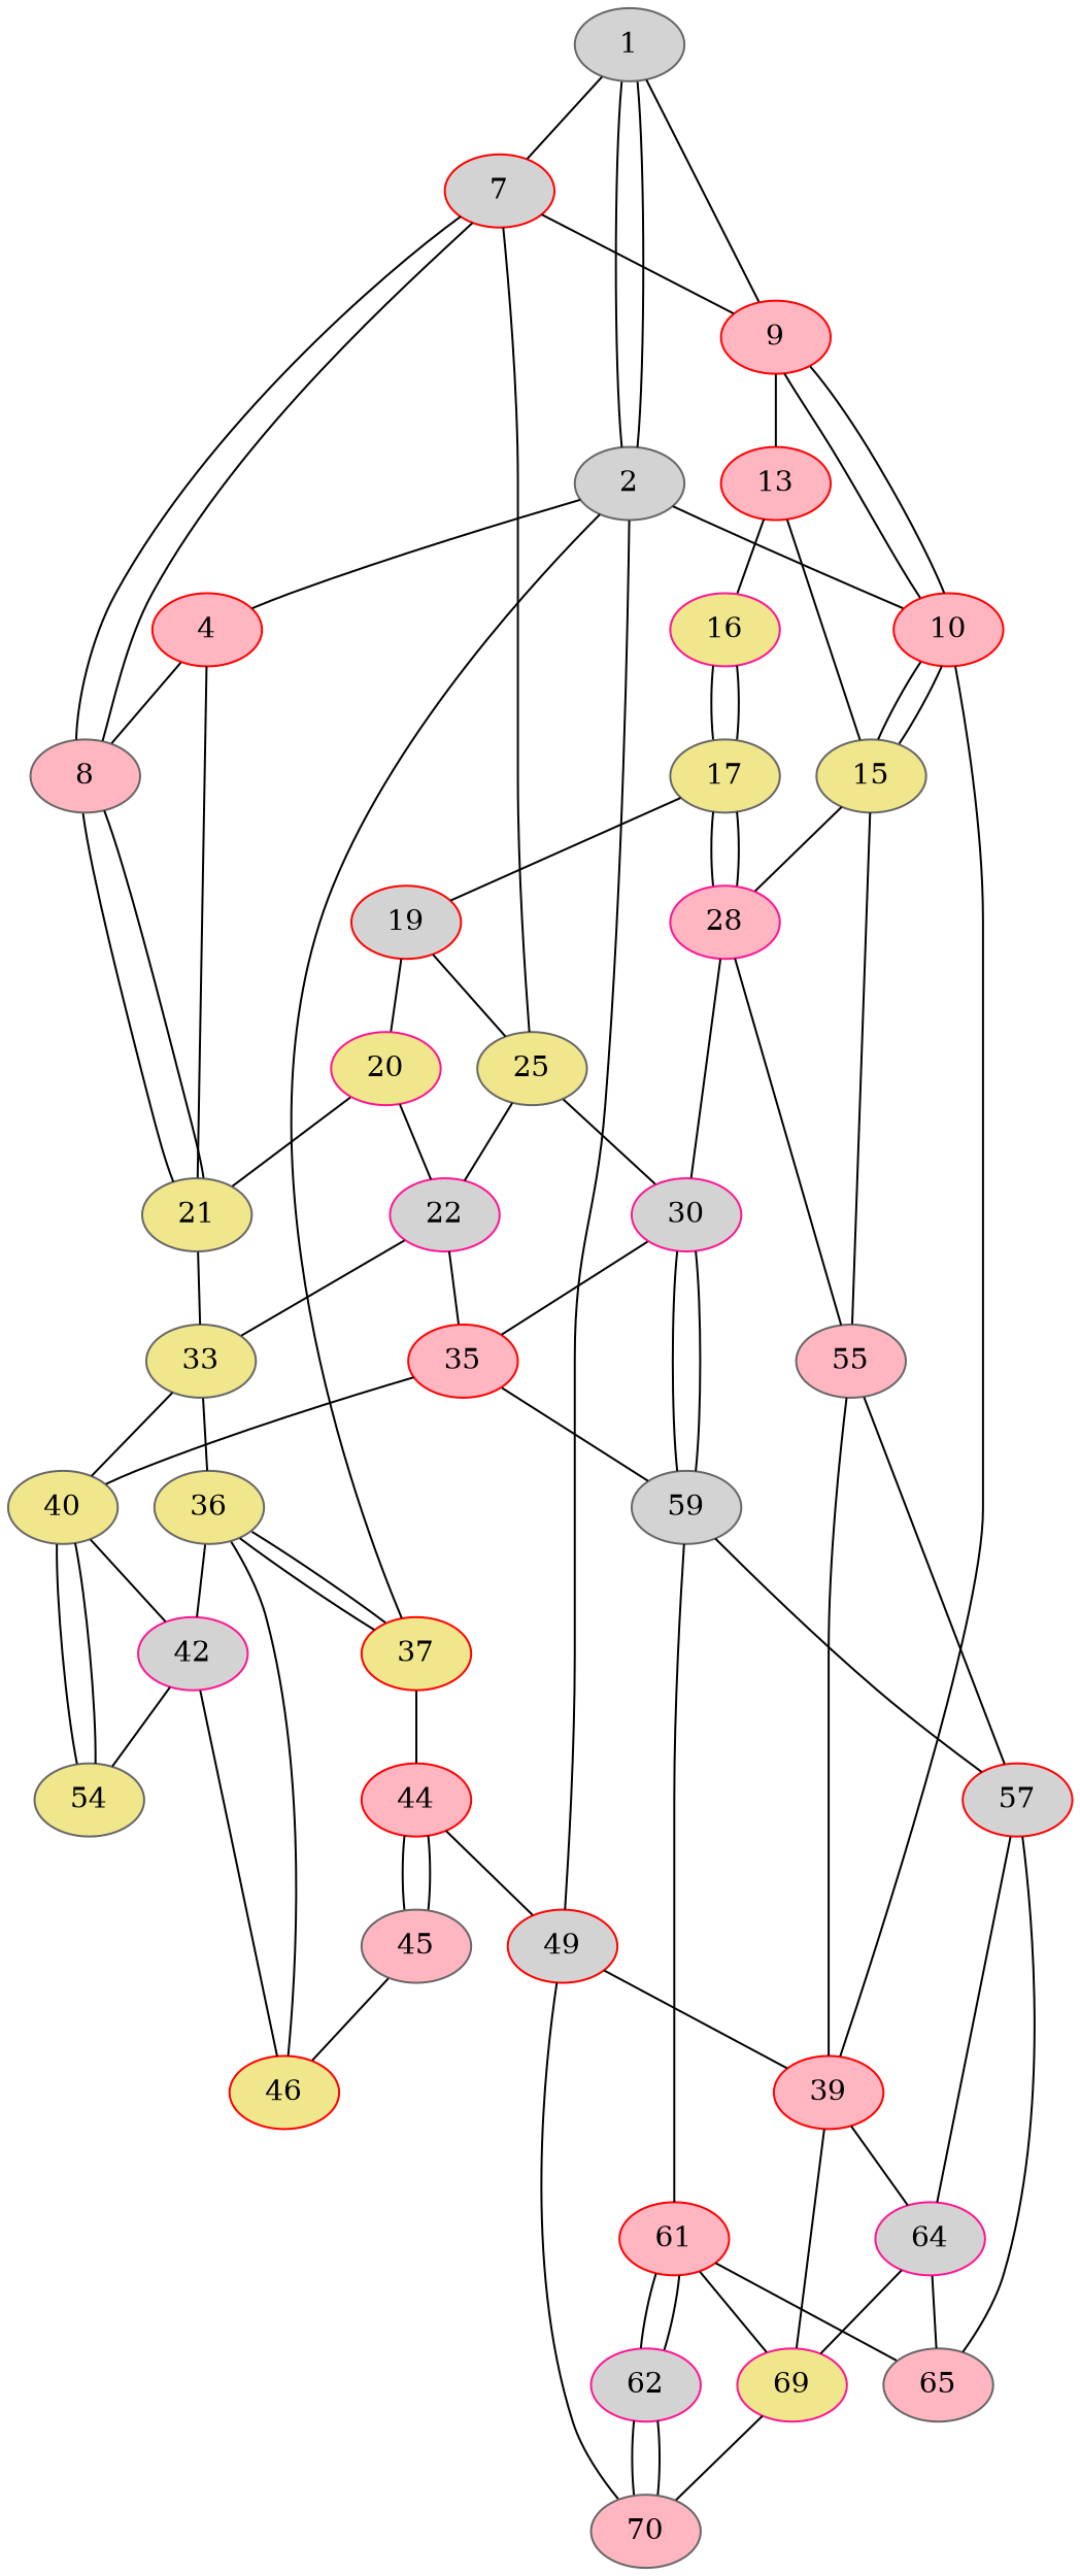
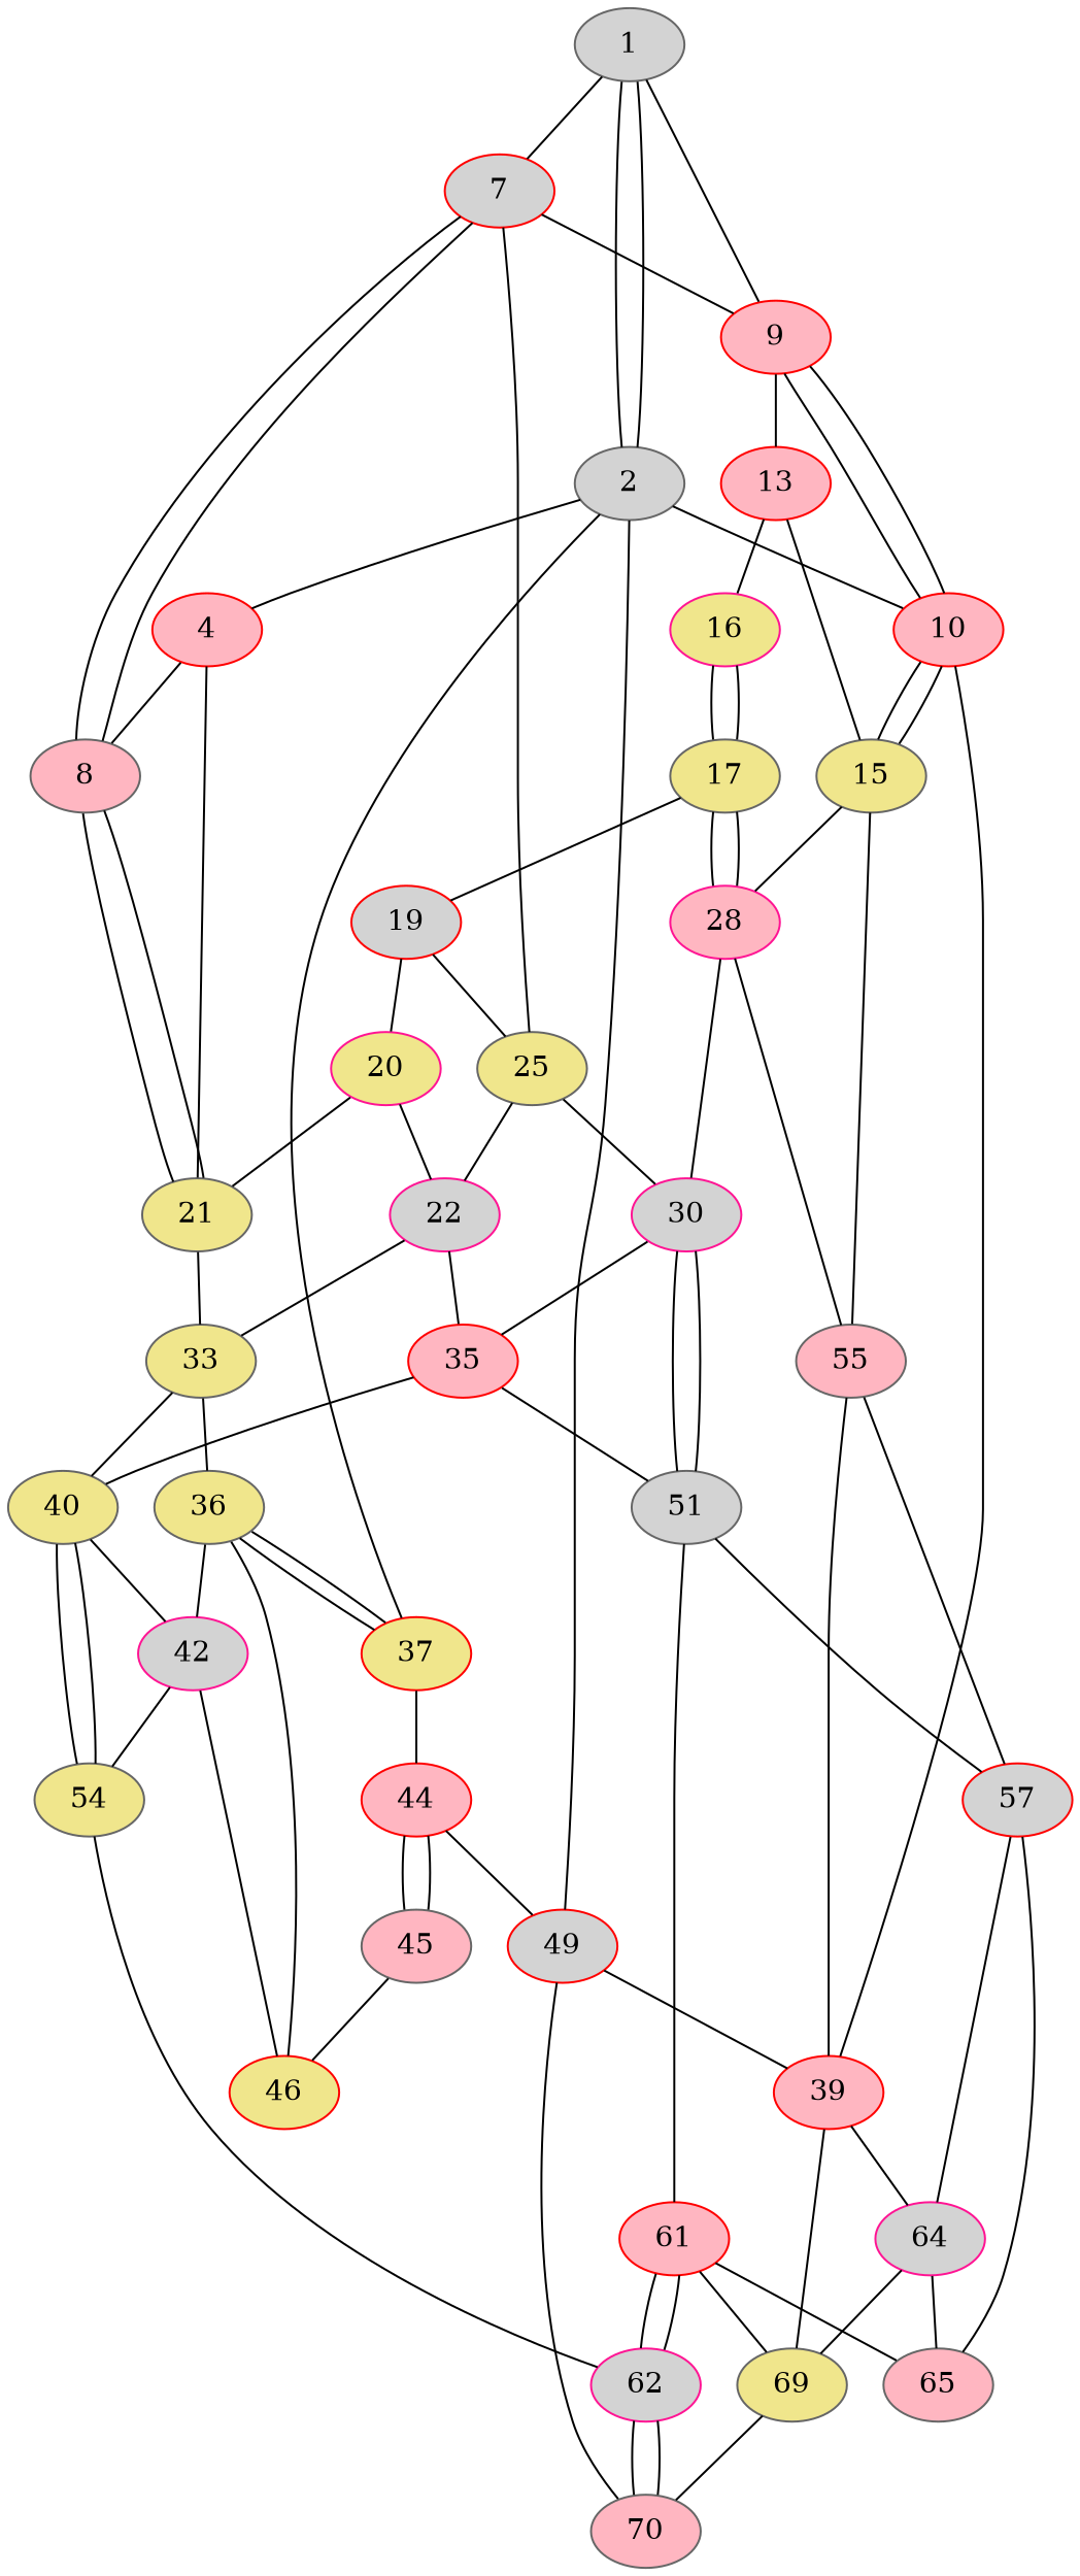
  graph {
    node [color=gray40 fillcolor=lightpink style=filled]
    1 [fillcolor=lightgrey super="+6"]
    2 [fillcolor=lightgrey super="+3"]
    7 [color=red fillcolor=lightgrey super="+12"]
    9 [color=red super="+11"]
    4 [color=red super="+5"]
    10 [color=red]
    37 [color=red fillcolor=khaki super="+38"]
    49 [color=red fillcolor=lightgrey super="+50"]
    8
    25 [fillcolor=khaki]
    13 [color=red super="+14"]
    21 [fillcolor=khaki super="+22"]
    15 [fillcolor=khaki super="+27"]
    n14 [color=red label=39 super="+60"]
    44 [color=red super="+48"]
    70 [super="+72"]
    33 [fillcolor=khaki super="+34"]
    20 [color=deeppink fillcolor=khaki super="+23"]
    n19 [color=deeppink fillcolor=lightgrey label=22 super="+32"]
    16 [color=deeppink fillcolor=khaki]
    28 [color=deeppink super="+29"]
    55 [super="+56"]
    64 [color=deeppink fillcolor=lightgrey super="+68"]
-   69 [color=deeppink fillcolor=khaki super="+71"]
+   69 [fillcolor=khaki super="+71"]
    17 [fillcolor=khaki super="+18"]
    30 [color=deeppink fillcolor=lightgrey super="+31"]
    57 [color=red fillcolor=lightgrey super="+58"]
    19 [color=red fillcolor=lightgrey super="+24"]
    35 [color=red super="+39"]
    36 [fillcolor=khaki super="+43"]
    40 [fillcolor=khaki super="+41"]
-   51 [fillcolor=lightgrey super="+52" label=59]
+   51 [fillcolor=lightgrey super="+52"]
    61 [color=red super="+66"]
    42 [color=deeppink fillcolor=lightgrey super="+53"]
    46 [color=red fillcolor=khaki]
    54 [fillcolor=khaki super="+63"]
    45 [super="+47"]
    62 [color=deeppink fillcolor=lightgrey]
    65
    1 -- 2
    1 -- 2
    1 -- 7
    1 -- 9
    2 -- 4
    2 -- 10
    2 -- 37
    2 -- 49
    7 -- 9
    7 -- 8
    7 -- 8
    7 -- 25
    9 -- 10
    9 -- 10
    9 -- 13
    4 -- 8
    4 -- 21
    10 -- 15
    10 -- 15
    10 -- n14
    37 -- 44
    49 -- n14
    49 -- 70
    8 -- 21
    8 -- 21
    25 -- n19
    25 -- 30
    13 -- 15
    13 -- 16 [weight=2]
    21 -- 33
    15 -- 28
    15 -- 55
    n14 -- 64
    n14 -- 69
    44 -- 49
    44 -- 45 [weight=2]
    44 -- 45
    33 -- 36
    33 -- 40
    20 -- 21
    20 -- n19
    n19 -- 33
    n19 -- 35
    16 -- 17
    16 -- 17
    28 -- 55
    28 -- 30
    55 -- n14
    55 -- 57
    64 -- 69
    64 -- 65
    69 -- 70
    17 -- 28
    17 -- 28
    17 -- 19 [weight=2]
    30 -- 35
    30 -- 51
    30 -- 51
    57 -- 64
    57 -- 65
    19 -- 25
    19 -- 20
    35 -- 40
    35 -- 51
    36 -- 37
    36 -- 37
    36 -- 42
    36 -- 46
    40 -- 42
    40 -- 54
    40 -- 54
    51 -- 57
    51 -- 61
    61 -- 69
    61 -- 62
    61 -- 62
    61 -- 65
    42 -- 46
    42 -- 54
+   54 -- 62
    45 -- 46
    62 -- 70
    62 -- 70
  }
